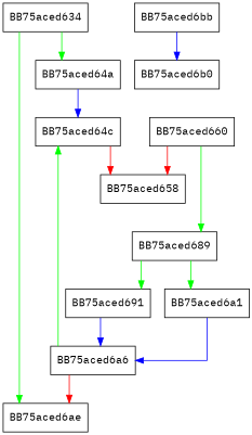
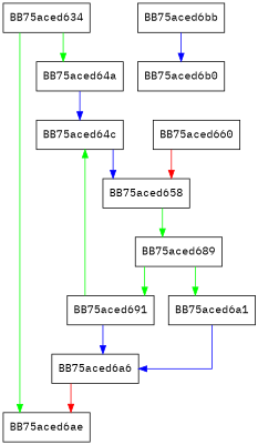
  digraph {
    fontname="IBM Plex Mono"
    splines=ortho
    node [fontname="IBM Plex Mono" shape=box]
    edge [color=green fontname="IBM Plex Mono"]
    BB75aced634
    BB75aced6ae
    BB75aced64a
    BB75aced64c
    BB75aced658
    BB75aced689
    BB75aced6a1
    BB75aced691
    BB75aced660
    BB75aced6a6
    BB75aced6bb
    BB75aced6b0
    BB75aced634 -> BB75aced6ae
    BB75aced634 -> BB75aced64a
    BB75aced64a -> BB75aced64c [color=blue]
-   BB75aced64c -> BB75aced658 [color=red]
-   BB75aced660 -> BB75aced689
+   BB75aced64c -> BB75aced658 [color=blue]
+   BB75aced658 -> BB75aced689
    BB75aced689 -> BB75aced6a1
    BB75aced689 -> BB75aced691
    BB75aced6a1 -> BB75aced6a6 [color=blue]
    BB75aced691 -> BB75aced6a6 [color=blue]
    BB75aced660 -> BB75aced658 [color=red]
    BB75aced6a6 -> BB75aced6ae [color=red]
-   BB75aced6a6 -> BB75aced64c
+   BB75aced691 -> BB75aced64c
    BB75aced6bb -> BB75aced6b0 [color=blue]
  }
